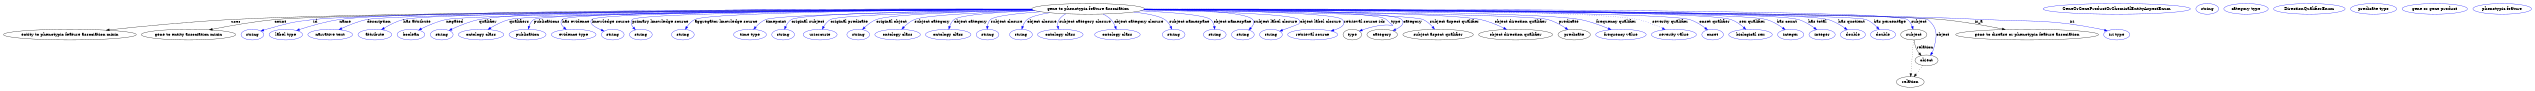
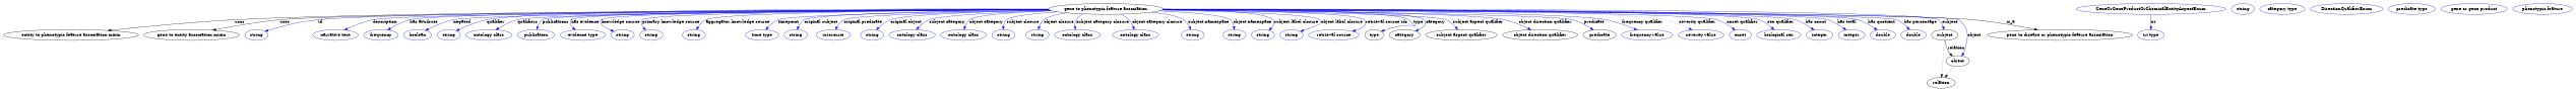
  digraph {
    node [color=blue]
    edge [color=blue style=solid]
    n1 [height=0.5 label="gene to phenotypic feature association" width=5.2898 color=""]
    "gene to disease or phenotypic feature association" [height=0.5 width=6.698 color=""]
    "entity to phenotypic feature association mixin" [height=0.5 width=6.2286 color=""]
    "gene to entity association mixin" [height=0.5 width=4.4232 color=""]
    n5 [height=0.5 label=string width=1.0652]
    n6 [height=0.5 label="iri type" width=1.2277]
-   n7 [height=0.5 label="label type" width=1.5707]
    n8 [height=0.5 label="narrative text" width=2.0943]
-   n9 [height=0.5 label=attribute width=1.4443]
+   n9 [height=0.5 label=frequency width=1.4443]
    n10 [height=0.5 label=boolean width=1.2999]
    n11 [height=0.5 label=string width=1.0652]
    n12 [height=0.5 label="ontology class" width=2.1304]
    n13 [height=0.5 label=publication width=1.7332]
    n14 [height=0.5 label="evidence type" width=2.0943]
    n15 [height=0.5 label=string width=1.0652]
    n16 [height=0.5 label=string width=1.0652]
    n17 [height=0.5 label=string width=1.0652]
    n18 [height=0.5 label="time type" width=1.5346]
    n19 [height=0.5 label=string width=1.0652]
    n20 [height=0.5 label=uriorcurie width=1.5887]
    n21 [height=0.5 label=string width=1.0652]
    n22 [height=0.5 label="ontology class" width=2.1304]
    n23 [height=0.5 label="ontology class" width=2.1304]
    n24 [height=0.5 label=string width=1.0652]
    n25 [height=0.5 label=string width=1.0652]
    n26 [height=0.5 label="ontology class" width=2.1304]
    n27 [height=0.5 label="ontology class" width=2.1304]
    n28 [height=0.5 label=string width=1.0652]
    n29 [height=0.5 label=string width=1.0652]
    n30 [height=0.5 label=string width=1.0652]
    n31 [height=0.5 label=string width=1.0652]
    n32 [height=0.5 label="retrieval source" width=2.347]
    type [height=0.5 width=0.86659 color=""]
    category [height=0.5 width=1.4263 color=""]
    "subject aspect qualifier" [height=0.5 width=3.3039 color=""]
    "object direction qualifier" [height=0.5 width=3.4664 color=""]
    predicate [height=0.5 width=1.5165 color=""]
    n38 [height=0.5 label="frequency value" width=2.3651]
    n39 [height=0.5 label="severity value" width=2.1123]
    n40 [height=0.5 label=onset width=1.011]
    n41 [height=0.5 label="biological sex" width=2.0401]
    n42 [height=0.5 label=integer width=1.2277]
    n43 [height=0.5 label=integer width=1.2277]
    n44 [height=0.5 label=double width=1.1735]
    n45 [height=0.5 label=double width=1.1735]
    subject [height=0.5 width=1.2277 color=""]
    object [height=0.5 width=1.0832 color=""]
    relation [height=0.5 width=1.2999 color=""]
    n49 [height=0.5 label=string width=1.0652]
    n50 [height=0.5 label="category type" width=2.0762]
    n51 [height=0.5 label=GeneOrGeneProductOrChemicalEntityAspectEnum width=6.9147]
    n52 [height=0.5 label=DirectionQualifierEnum width=3.358]
    n53 [height=0.5 label="predicate type" width=2.1665]
    n54 [height=0.5 label="gene or gene product" width=3.0692]
    n55 [height=0.5 label="phenotypic feature" width=2.7442]
    n1 -> "gene to disease or phenotypic feature association" [label=is_a color="" style=""]
    n1 -> "entity to phenotypic feature association mixin" [label=uses color="" style=""]
-   n1 -> "gene to entity association mixin" [label=count color="" style=""]
+   n1 -> "gene to entity association mixin" [label=uses color="" style=""]
    n1 -> n5 [label=id]
-   n1 -> n6 [label=iri]
-   n1 -> n7 [label=name]
+   n51 -> n6 [label=iri]
    n1 -> n8 [label=description]
    n1 -> n9 [label="has attribute"]
    n1 -> n10 [label=negated]
    n1 -> n11 [label=qualifier]
    n1 -> n12 [label=qualifiers]
    n1 -> n13 [label=publications]
    n1 -> n14 [label="has evidence"]
    n1 -> n15 [label="knowledge source"]
    n1 -> n16 [label="primary knowledge source"]
    n1 -> n17 [label="aggregator knowledge source"]
    n1 -> n18 [label=timepoint]
    n1 -> n19 [label="original subject"]
    n1 -> n20 [label="original predicate"]
    n1 -> n21 [label="original object"]
    n1 -> n22 [label="subject category"]
    n1 -> n23 [label="object category"]
    n1 -> n24 [label="subject closure"]
    n1 -> n25 [label="object closure"]
    n1 -> n26 [label="subject category closure"]
    n1 -> n27 [label="object category closure"]
    n1 -> n28 [label="subject namespace"]
    n1 -> n29 [label="object namespace"]
    n1 -> n30 [label="subject label closure"]
    n1 -> n31 [label="object label closure"]
    n1 -> n32 [label="retrieval source ids"]
    n1 -> type [label=type]
    n1 -> category [label=category]
    n1 -> "subject aspect qualifier" [label="subject aspect qualifier"]
    n1 -> "object direction qualifier" [label="object direction qualifier"]
    n1 -> predicate [label=predicate]
    n1 -> n38 [label="frequency qualifier"]
    n1 -> n39 [label="severity qualifier" style=dotted]
    n1 -> n40 [label="onset qualifier"]
    n1 -> n41 [label="sex qualifier"]
    n1 -> n42 [label="has count"]
    n1 -> n43 [label="has total"]
    n1 -> n44 [label="has quotient"]
    n1 -> n45 [label="has percentage"]
    n1 -> subject [label=subject]
    n1 -> object [label=object]
    subject -> object [label=relation color="" style=""]
    subject -> relation [style=dotted color=""]
    object -> relation [style=dotted color=""]
  }
